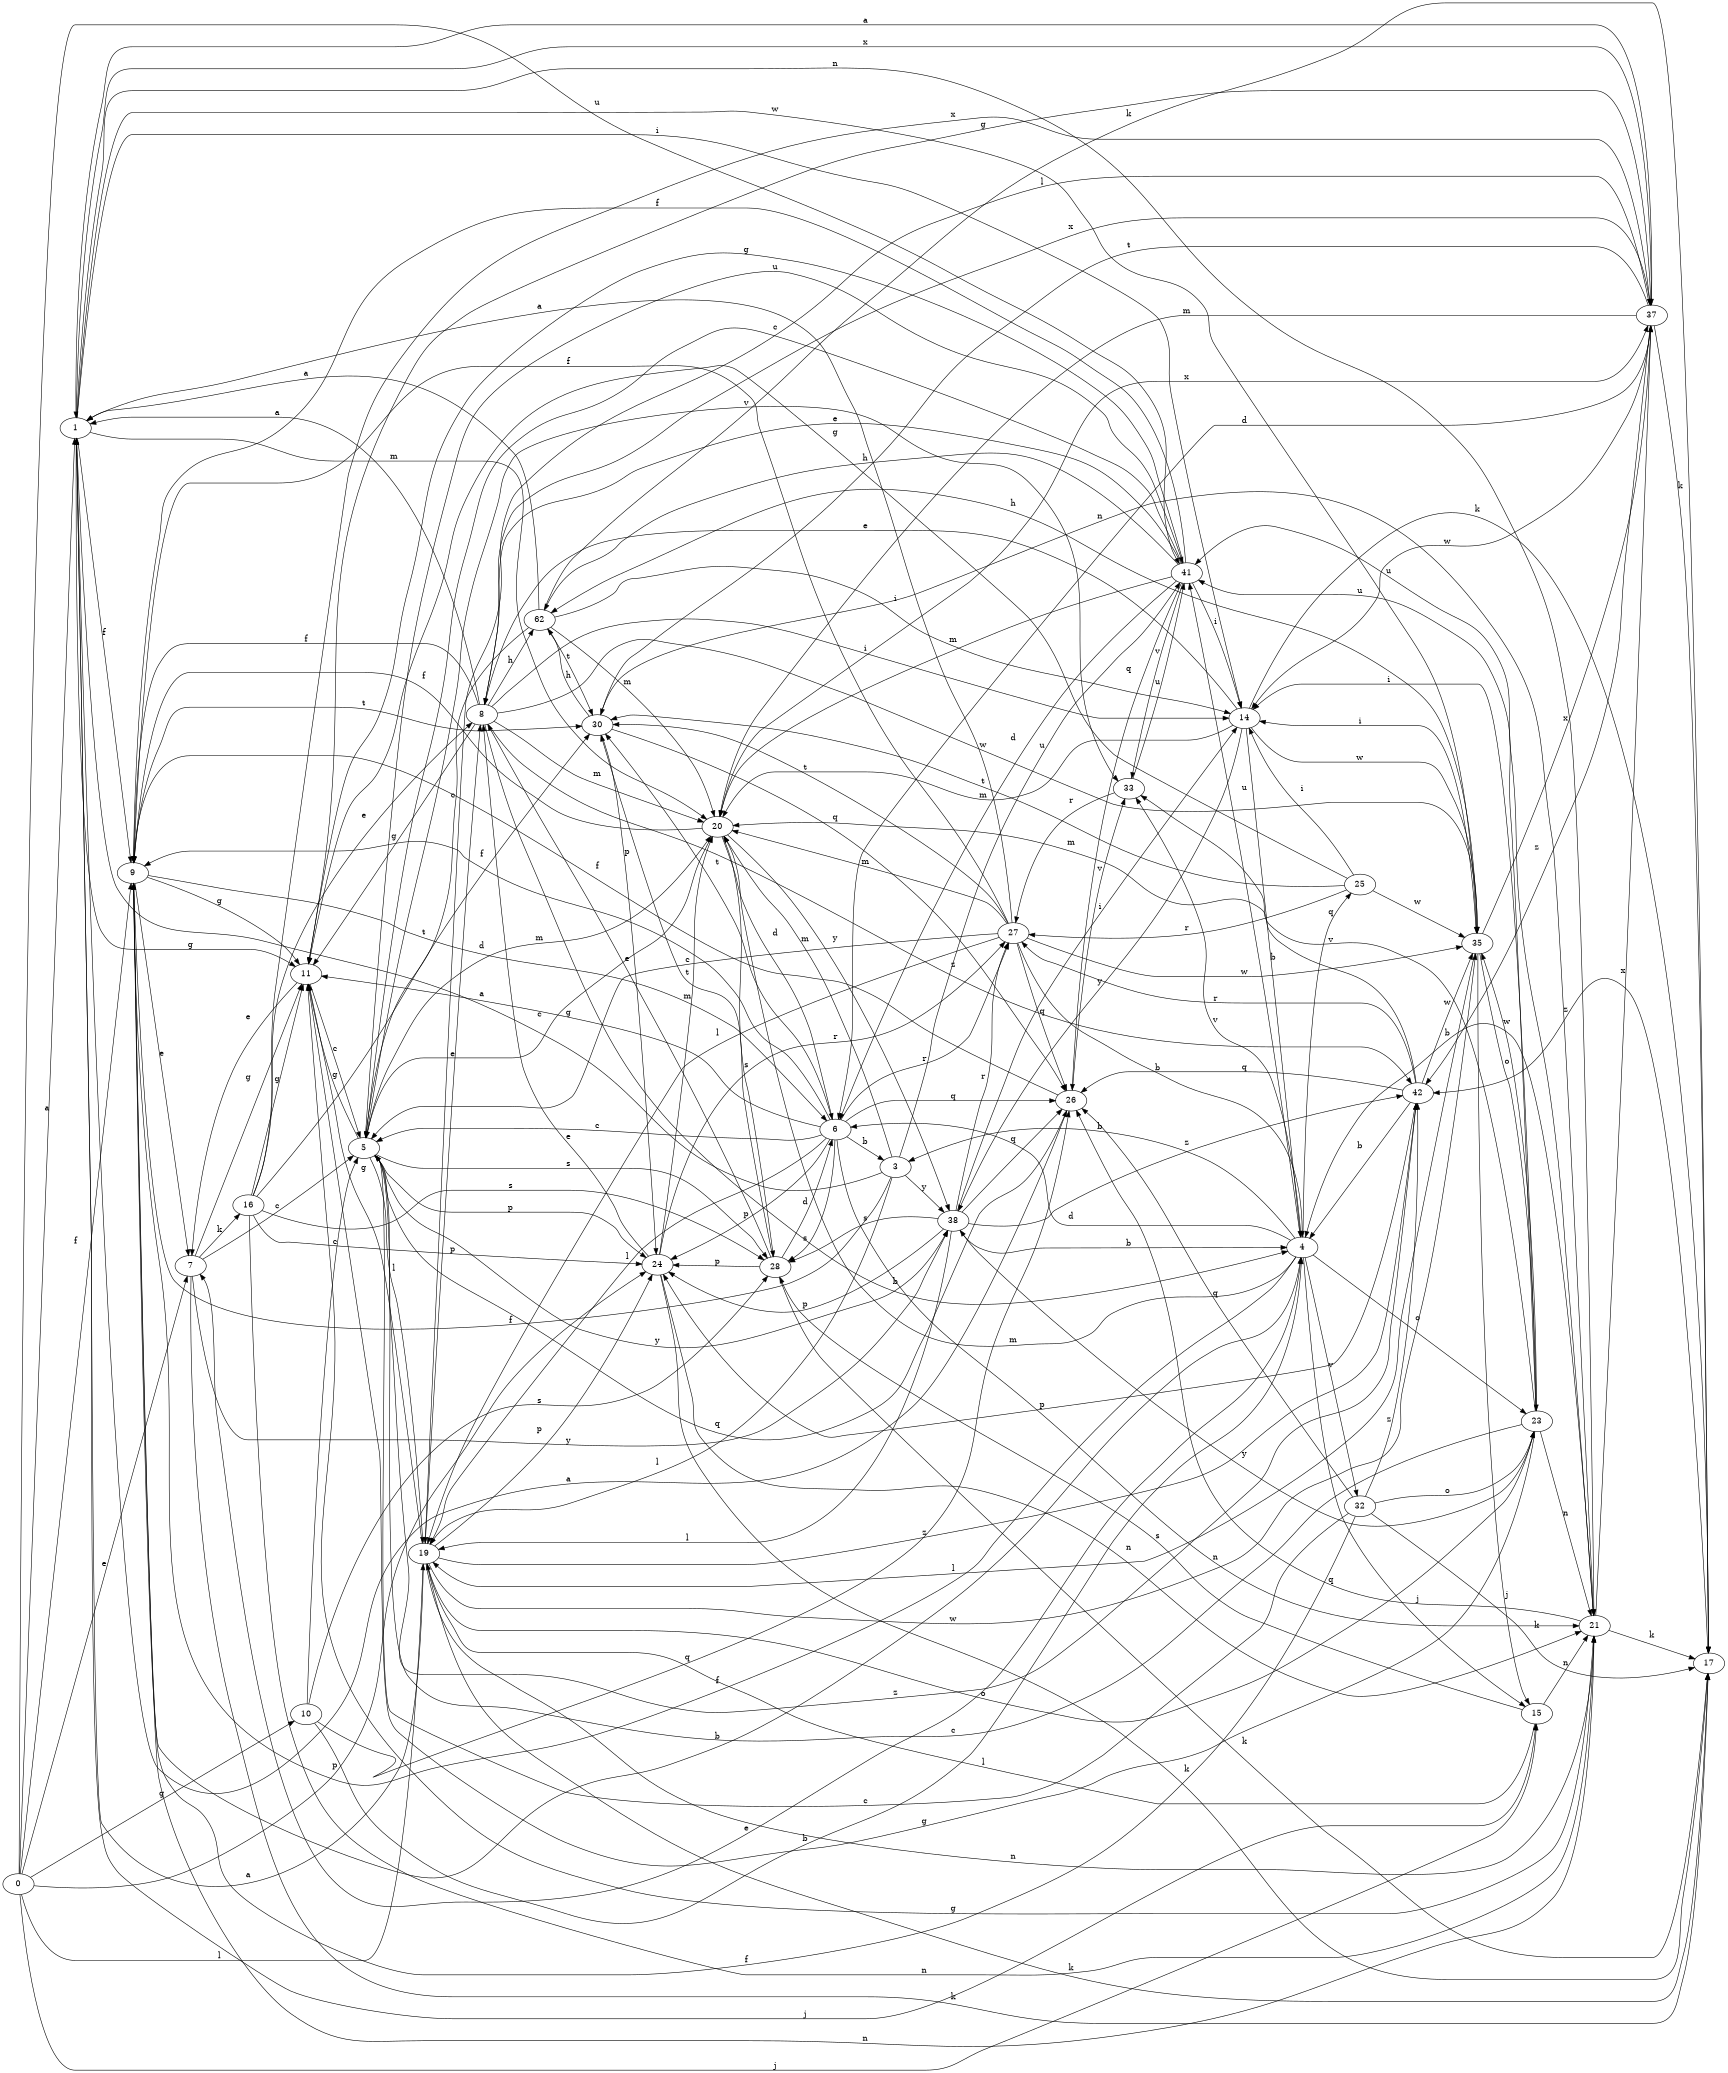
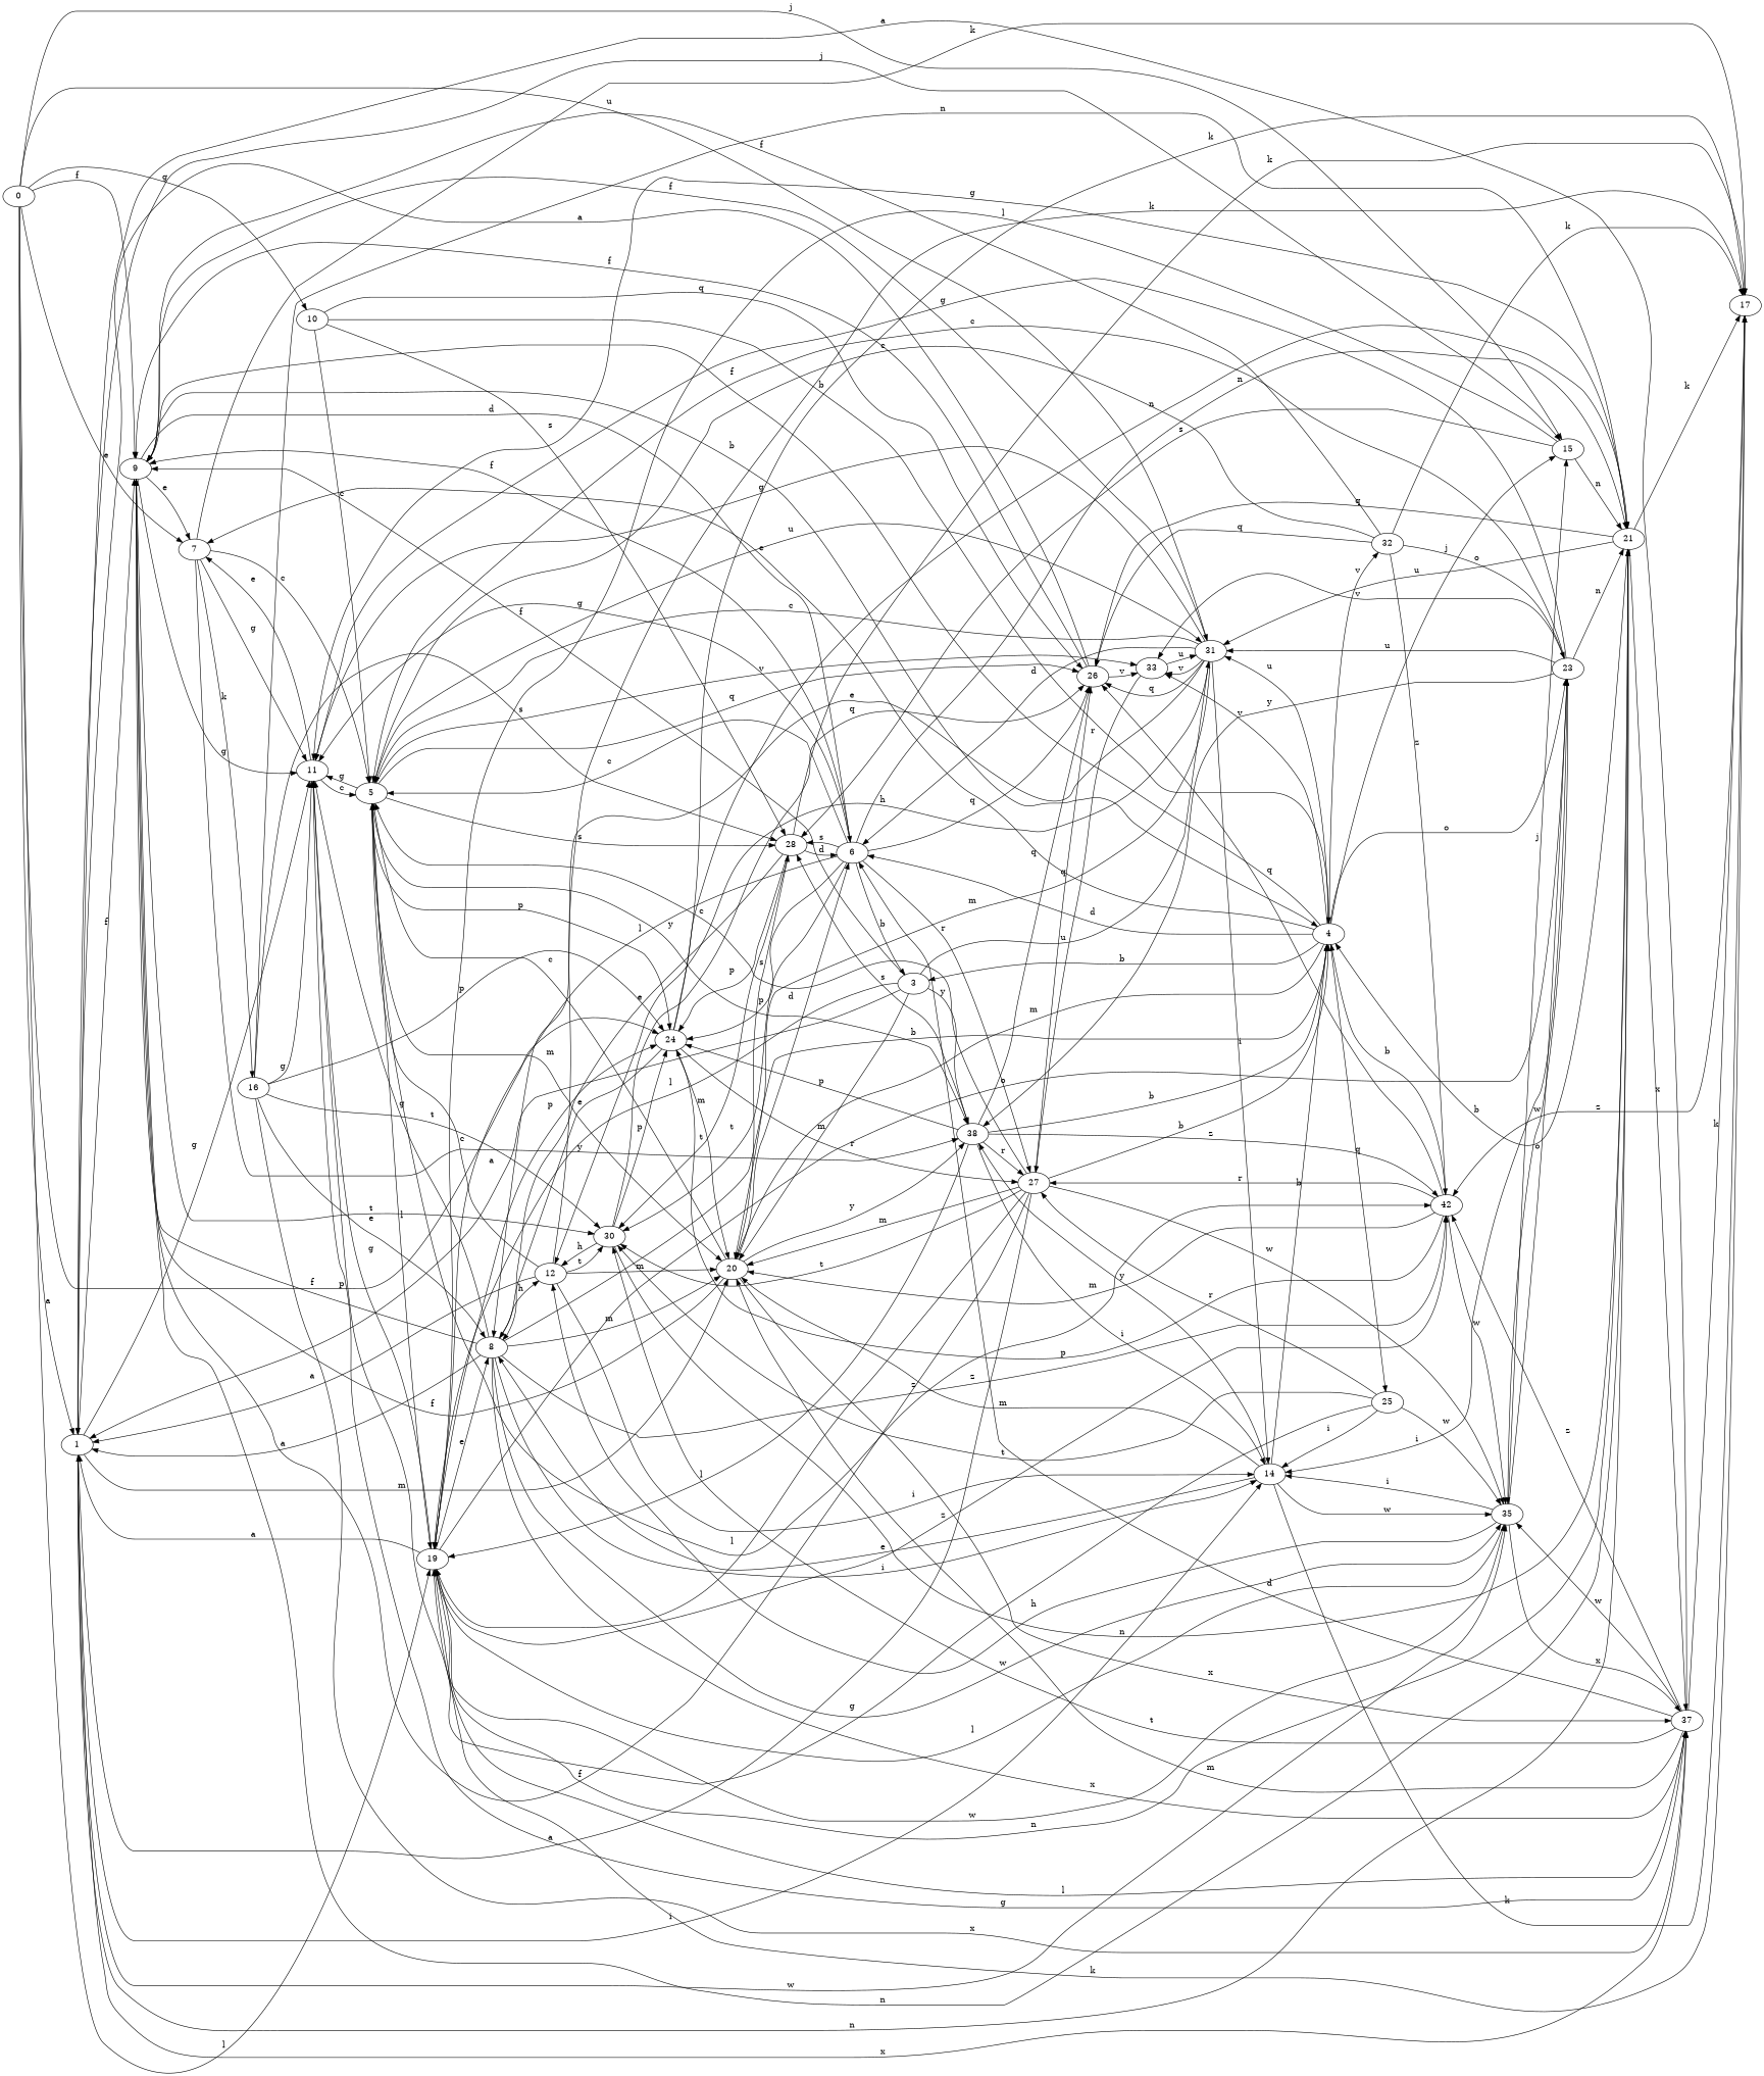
  strict digraph {
    rankdir=LR
    0
    1
    7
    9
    10
    15
    19
    24
-   31 [label=41]
+   31
    11
    14
    20
    21
    35
    37
    38
    5
    16
    17
    4
    6
    30
    26
    28
    23
    42
    8
    27
    33
-   12 [label=62]
+   12
    3
    25
    32
    0 -> 1 [label=a]
    0 -> 7 [label=e]
    0 -> 9 [label=f]
    0 -> 10 [label=g]
    0 -> 15 [label=j]
    0 -> 19 [label=l]
    0 -> 24 [label=p]
    0 -> 31 [label=u]
    1 -> 9 [label=f]
    1 -> 15 [label=j]
    1 -> 11 [label=g]
    1 -> 14 [label=i]
    1 -> 20 [label=m]
    1 -> 21 [label=n]
    1 -> 35 [label=w]
    1 -> 37 [label=x]
    7 -> 11 [label=g]
    7 -> 38 [label=y]
    7 -> 5 [label=c]
    7 -> 16 [label=k]
    7 -> 17 [label=k]
    9 -> 7 [label=e]
    9 -> 11 [label=g]
    9 -> 21 [label=n]
    9 -> 4 [label=b]
    9 -> 6 [label=d]
    9 -> 30 [label=t]
    10 -> 5 [label=c]
    10 -> 4 [label=b]
    10 -> 26 [label=q]
    10 -> 28 [label=s]
    15 -> 19 [label=l]
    15 -> 21 [label=n]
    15 -> 28 [label=s]
    19 -> 1 [label=a]
    19 -> 24 [label=p]
    19 -> 11 [label=g]
    19 -> 21 [label=n]
    19 -> 35 [label=w]
    19 -> 17 [label=k]
    19 -> 23 [label=o]
    19 -> 42 [label=z]
    19 -> 8 [label=e]
    24 -> 20 [label=m]
    24 -> 21 [label=n]
    24 -> 17 [label=k]
    24 -> 8 [label=e]
    24 -> 27 [label=r]
    31 -> 9 [label=f]
    31 -> 11 [label=g]
    31 -> 14 [label=i]
    31 -> 20 [label=m]
    31 -> 5 [label=c]
    31 -> 6 [label=d]
    31 -> 26 [label=q]
    31 -> 8 [label=e]
    31 -> 33 [label=v]
    31 -> 12 [label=h]
    11 -> 7 [label=e]
    11 -> 5 [label=c]
    14 -> 20 [label=m]
    14 -> 35 [label=w]
    14 -> 38 [label=y]
    14 -> 17 [label=k]
    14 -> 4 [label=b]
    14 -> 8 [label=e]
    20 -> 9 [label=f]
    20 -> 37 [label=x]
    20 -> 38 [label=y]
    20 -> 5 [label=c]
    20 -> 6 [label=d]
    20 -> 28 [label=s]
    21 -> 31 [label=u]
    21 -> 11 [label=g]
    21 -> 37 [label=x]
    21 -> 17 [label=k]
    21 -> 4 [label=b]
    21 -> 26 [label=q]
    35 -> 15 [label=j]
    35 -> 19 [label=l]
    35 -> 14 [label=i]
    35 -> 37 [label=x]
    35 -> 23 [label=o]
    35 -> 12 [label=h]
    37 -> 1 [label=a]
    37 -> 19 [label=l]
    37 -> 11 [label=g]
    37 -> 20 [label=m]
-   37 -> 14 [label=w]
+   37 -> 35 [label=w]
    37 -> 17 [label=k]
    37 -> 6 [label=d]
    37 -> 30 [label=t]
    37 -> 42 [label=z]
    38 -> 19 [label=l]
    38 -> 24 [label=p]
    38 -> 14 [label=i]
    38 -> 4 [label=b]
    38 -> 26 [label=q]
    38 -> 28 [label=s]
    38 -> 42 [label=z]
    38 -> 27 [label=r]
    5 -> 19 [label=l]
    5 -> 24 [label=p]
    5 -> 31 [label=u]
    5 -> 11 [label=g]
    5 -> 20 [label=m]
    5 -> 38 [label=y]
    5 -> 26 [label=q]
    5 -> 28 [label=s]
    5 -> 42 [label=z]
    5 -> 33 [label=v]
    16 -> 24 [label=p]
    16 -> 11 [label=g]
    16 -> 21 [label=n]
    16 -> 37 [label=x]
    16 -> 30 [label=t]
    16 -> 28 [label=s]
    16 -> 8 [label=e]
    17 -> 42 [label=z]
    4 -> 7 [label=e]
    4 -> 9 [label=f]
    4 -> 15 [label=j]
    4 -> 31 [label=u]
    4 -> 20 [label=m]
    4 -> 6 [label=d]
    4 -> 23 [label=o]
    4 -> 33 [label=v]
    4 -> 3 [label=b]
    4 -> 25 [label=q]
    4 -> 32 [label=v]
    6 -> 9 [label=f]
    6 -> 19 [label=l]
    6 -> 24 [label=p]
    6 -> 11 [label=g]
    6 -> 21 [label=n]
    6 -> 5 [label=c]
    6 -> 30 [label=t]
    6 -> 26 [label=q]
    6 -> 28 [label=s]
    6 -> 27 [label=r]
    6 -> 3 [label=b]
    30 -> 24 [label=p]
    30 -> 21 [label=n]
    30 -> 26 [label=q]
    30 -> 12 [label=h]
    26 -> 1 [label=a]
    26 -> 9 [label=f]
    26 -> 33 [label=v]
    28 -> 24 [label=p]
    28 -> 17 [label=k]
    28 -> 6 [label=d]
    28 -> 30 [label=t]
    28 -> 8 [label=e]
    23 -> 31 [label=u]
    23 -> 11 [label=g]
    23 -> 14 [label=i]
    23 -> 21 [label=n]
    23 -> 35 [label=w]
    23 -> 38 [label=y]
    23 -> 5 [label=c]
    23 -> 33 [label=v]
    42 -> 24 [label=p]
    42 -> 20 [label=m]
    42 -> 35 [label=w]
    42 -> 4 [label=b]
    42 -> 26 [label=q]
    42 -> 27 [label=r]
    8 -> 1 [label=a]
    8 -> 9 [label=f]
    8 -> 11 [label=g]
    8 -> 14 [label=i]
    8 -> 20 [label=m]
    8 -> 35 [label=w]
    8 -> 37 [label=x]
    8 -> 4 [label=b]
    8 -> 42 [label=z]
    8 -> 12 [label=h]
    27 -> 1 [label=a]
    27 -> 9 [label=f]
    27 -> 19 [label=l]
    27 -> 20 [label=m]
    27 -> 35 [label=w]
    27 -> 5 [label=c]
    27 -> 4 [label=b]
    27 -> 30 [label=t]
    27 -> 26 [label=q]
    33 -> 31 [label=u]
    33 -> 27 [label=r]
    12 -> 1 [label=a]
    12 -> 14 [label=i]
    12 -> 20 [label=m]
    12 -> 5 [label=c]
    12 -> 17 [label=k]
    12 -> 30 [label=t]
    3 -> 1 [label=a]
    3 -> 9 [label=f]
    3 -> 19 [label=l]
    3 -> 31 [label=u]
    3 -> 20 [label=m]
    3 -> 38 [label=y]
    25 -> 11 [label=g]
    25 -> 14 [label=i]
    25 -> 35 [label=w]
    25 -> 30 [label=t]
    25 -> 27 [label=r]
    32 -> 9 [label=f]
    32 -> 5 [label=c]
    32 -> 17 [label=k]
    32 -> 26 [label=q]
    32 -> 23 [label=o]
    32 -> 42 [label=z]
  }
